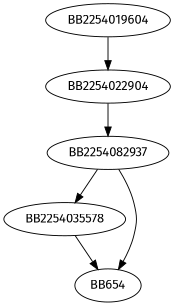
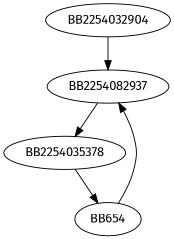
  digraph {
    fontname="Fira Sans"
    node [fontname="Fira Sans"]
    edge [fontname="Fira Sans"]
-   BB2254019604
-   BB2254022904
+   BB2254022904 [label=BB2254032904]
    n3 [label=BB2254082937]
-   BB2254035378 [label=BB2254035578]
+   BB2254035378
    BB654
-   BB2254019604 -> BB2254022904
    BB2254022904 -> n3
    n3 -> BB2254035378
-   n3 -> BB654
+   BB654 -> n3
    BB2254035378 -> BB654
  }
